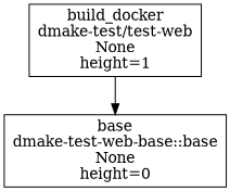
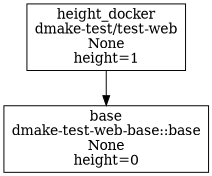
  digraph {
    node [shape=box]
    n1 [label="base\ndmake-test-web-base::base\nNone\nheight=0"]
-   n2 [label="build_docker\ndmake-test/test-web\nNone\nheight=1"]
+   n2 [label="height_docker\ndmake-test/test-web\nNone\nheight=1"]
    subgraph sub_1 {
      rank=same
      n1
    }
    subgraph sub_2 {
      rank=same
      n2
    }
    n2 -> n1
  }
